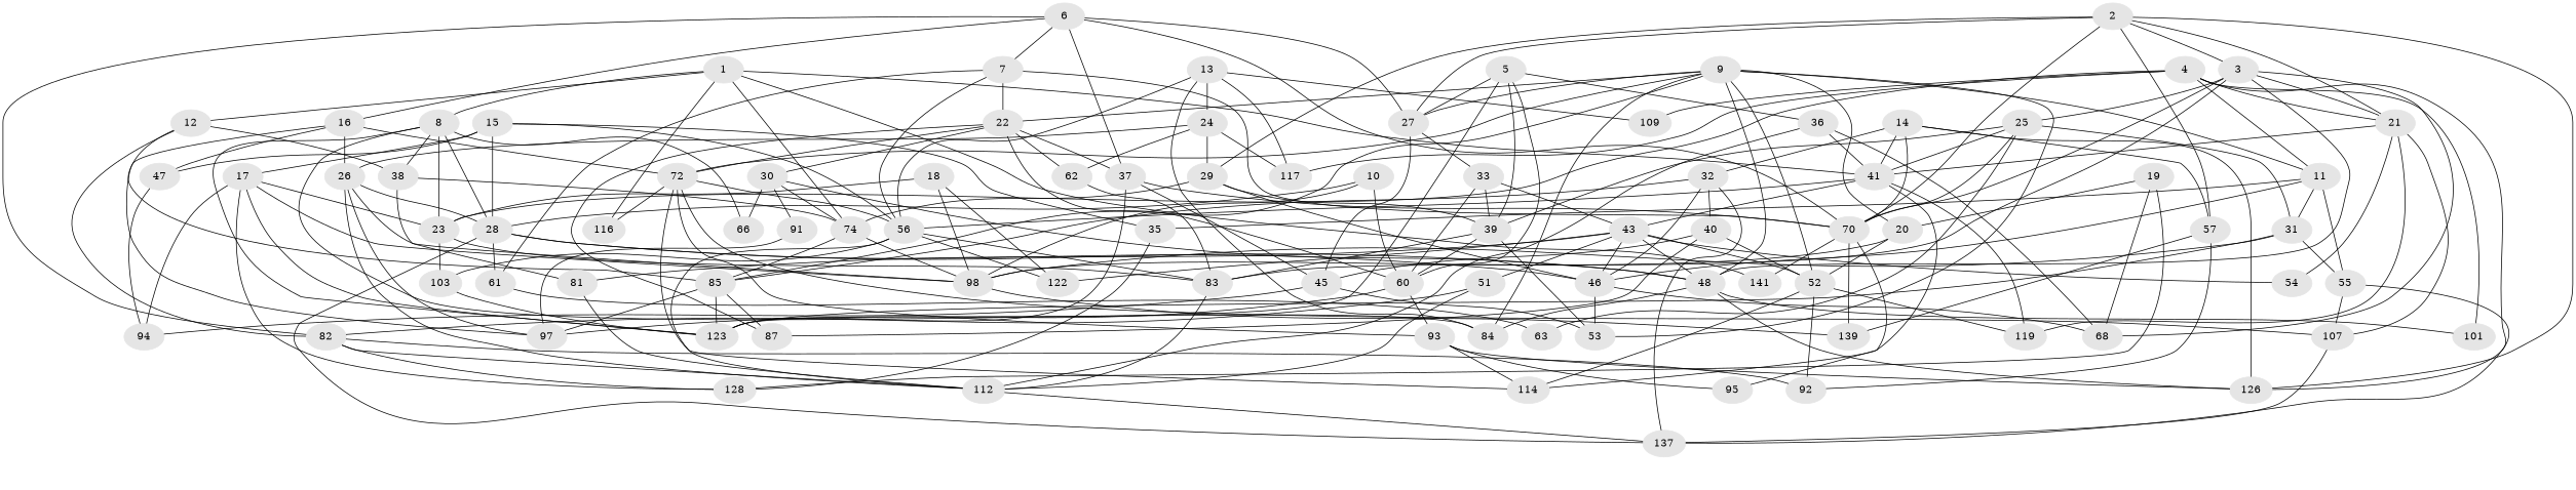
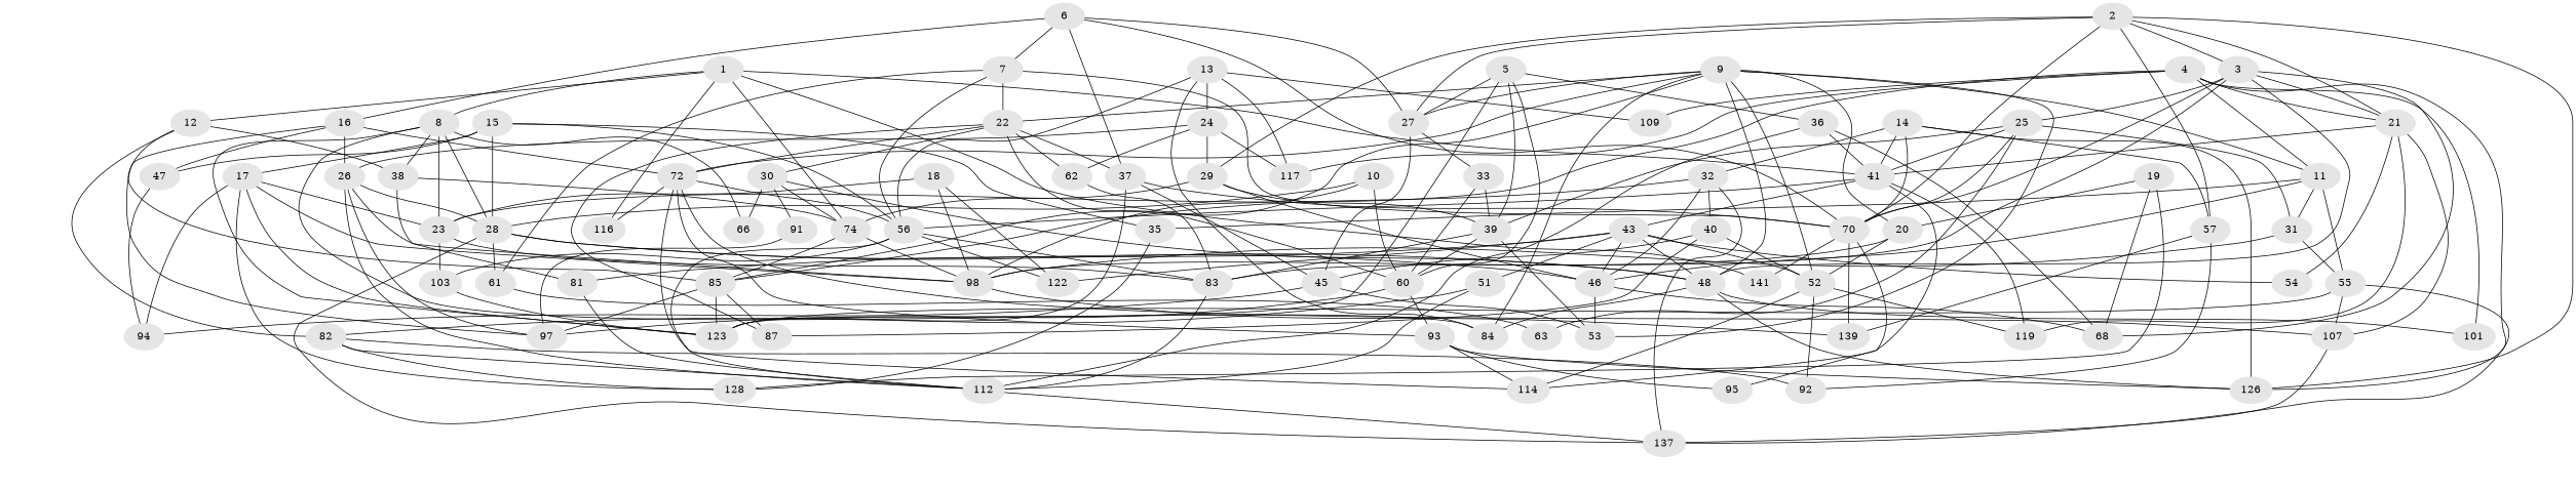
  graph {
    node [color=gray90 style=filled]
    1 [super="+99"]
    8 [super="+44"]
    12 [super="+125"]
    41 [super="+79"]
    74 [super="+136"]
    116
    141
    23
    123 [super="+130"]
    28 [super="+129"]
    38
    n12 [label=66]
    84
    82 [super="+134"]
    85 [super="+120"]
    56 [super="+118"]
    119
    43 [super="+121"]
    114
    98 [super="+113"]
    2 [super="+34"]
    3 [super="+80"]
    21 [super="+110"]
    27 [super="+108"]
    29 [super="+64"]
    57 [super="+71"]
    70 [super="+78"]
    126
    25 [super="+89"]
    48 [super="+73"]
    68
    83 [super="+90"]
    54
    107 [super="+133"]
    33 [super="+138"]
    45 [super="+96"]
    39 [super="+59"]
    46 [super="+111"]
    92
    139
    95
    31
    63
    101
    112 [super="+140"]
    4 [super="+88"]
    11 [super="+66"]
    109
    117
    35
    55 [super="+106"]
    103
    5 [super="+76"]
    36 [super="+65"]
    60 [super="+127"]
    53
    97 [super="+124"]
    93 [super="+104"]
    6 [super="+105"]
    7
    16
    37 [super="+131"]
    22 [super="+100"]
    61
    72 [super="+77"]
    47
    26 [super="+42"]
    128
    30 [super="+135"]
    62
    87
    122
    137
    81
    9 [super="+49"]
    20
    52 [super="+115"]
    10
    13 [super="+75"]
    24 [super="+50"]
    14 [super="+58"]
    32 [super="+132"]
    40
    15 [super="+86"]
    17 [super="+67"]
    94 [super="+142"]
    18
    19
    91 [super="+102"]
    51
    1 -- 8
    1 -- 12
    1 -- 41
    1 -- 74
    1 -- 116
    1 -- 141
    8 -- 23
    8 -- 123
    8 -- 28
    8 -- 38
    8 -- n12
    8 -- 84
    12 -- 38
    12 -- 82
    12 -- 85
    41 -- 56
    41 -- 119
    41 -- 43
    41 -- 114
    74 -- 85
    74 -- 98
    23 -- 83
    23 -- 103
    28 -- 48
    28 -- 46
    28 -- 61
    28 -- 137
    38 -- 74
    38 -- 81
    82 -- 92
    82 -- 112
    82 -- 128
    85 -- 123
    85 -- 97
    85 -- 87
    56 -- 83
    56 -- 112
    56 -- 103
    56 -- 122
    43 -- 48
    43 -- 54
    43 -- 46
    43 -- 122
    43 -- 81
    43 -- 52 [weight=2]
    43 -- 51
    98 -- 139
    2 -- 3
    2 -- 21
    2 -- 27
    2 -- 29
    2 -- 57
    2 -- 70
    2 -- 126
    3 -- 21
    3 -- 70
    3 -- 25
    3 -- 48
    3 -- 68
    3 -- 83
    21 -- 41
    21 -- 119
    21 -- 54
    21 -- 107
    27 -- 33
    27 -- 45
    29 -- 74
    29 -- 39
    29 -- 46
    57 -- 92
    57 -- 139
    70 -- 141
    70 -- 139
    70 -- 95
    25 -- 41
    25 -- 70
    25 -- 39
    25 -- 31
    25 -- 63
    48 -- 84
    48 -- 126
    48 -- 101
    83 -- 112
    107 -- 137
-   33 -- 43
    33 -- 39
    33 -- 60
    45 -- 53
    45 -- 94
    39 -- 83
    39 -- 60
    39 -- 53
    46 -- 68
    46 -- 53
    31 -- 98
    31 -- 55 [weight=2]
    112 -- 137
    4 -- 23
    4 -- 21
    4 -- 126
    4 -- 101 [weight=2]
    4 -- 11
    4 -- 109 [weight=2]
    4 -- 117
    11 -- 46
    11 -- 31
    11 -- 35
    11 -- 55
    35 -- 128
-   31 -- 123
+   55 -- 123
    55 -- 107
    55 -- 137
    103 -- 123
    5 -- 123
    5 -- 27
    5 -- 39
    5 -- 36
    5 -- 60
    36 -- 41
    36 -- 68
    36 -- 112
    60 -- 97 [weight=2]
    60 -- 93
    93 -- 114
    93 -- 126
    93 -- 95
-   6 -- 82
    6 -- 27
    6 -- 70
    6 -- 7
    6 -- 16
    6 -- 37
    7 -- 56
    7 -- 70
    7 -- 22
    7 -- 61
    16 -- 97
    16 -- 72
    16 -- 47
    16 -- 26
    37 -- 123
    37 -- 70
    37 -- 45
    22 -- 60
    22 -- 37
    22 -- 72
    22 -- 30
    22 -- 62
    22 -- 87
    61 -- 63
    72 -- 116
    72 -- 56
    72 -- 114
    72 -- 107
    72 -- 93
    47 -- 94
    26 -- 28
    26 -- 98
    26 -- 112
    26 -- 97
    30 -- 74
    30 -- n12
    30 -- 48
    30 -- 91 [weight=2]
    62 -- 83
    81 -- 112
    9 -- 84
    9 -- 85
    9 -- 27
    9 -- 48
    9 -- 11
    9 -- 53
    9 -- 22
    9 -- 72
    9 -- 20
    9 -- 52 [weight=2]
    20 -- 98
    20 -- 52
    52 -- 119
    52 -- 114
    52 -- 92
    10 -- 28
    10 -- 98
    10 -- 60
    13 -- 84
    13 -- 56
    13 -- 109
    13 -- 117
    13 -- 24
    24 -- 29
    24 -- 117
    24 -- 26
    24 -- 62
    14 -- 41
    14 -- 57
    14 -- 70
    14 -- 126
    14 -- 32
    32 -- 85
    32 -- 46
    32 -- 137
    32 -- 40
    40 -- 45
    40 -- 87
    40 -- 52
    15 -- 28
    15 -- 56
    15 -- 35
    15 -- 47
    15 -- 17
    17 -- 23
    17 -- 123
    17 -- 98
    17 -- 128
    17 -- 94
    18 -- 23
    18 -- 98
    18 -- 122
    19 -- 68
    19 -- 128
    19 -- 20
    91 -- 97
    51 -- 82
    51 -- 112
  }
